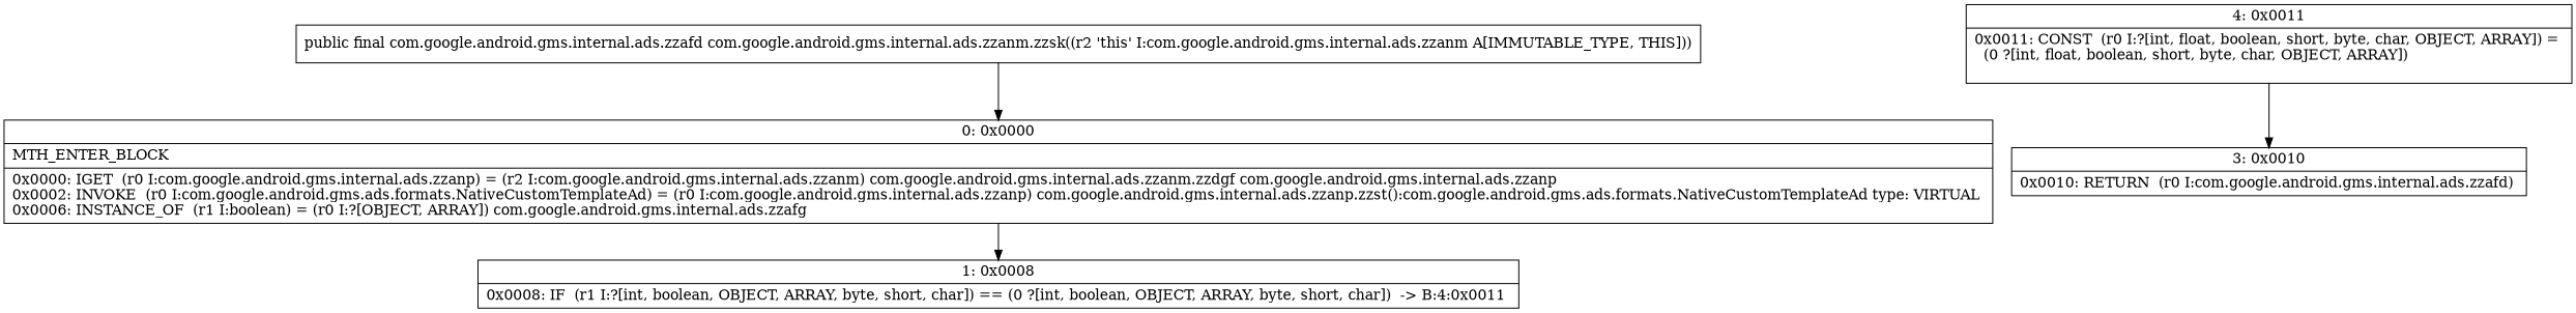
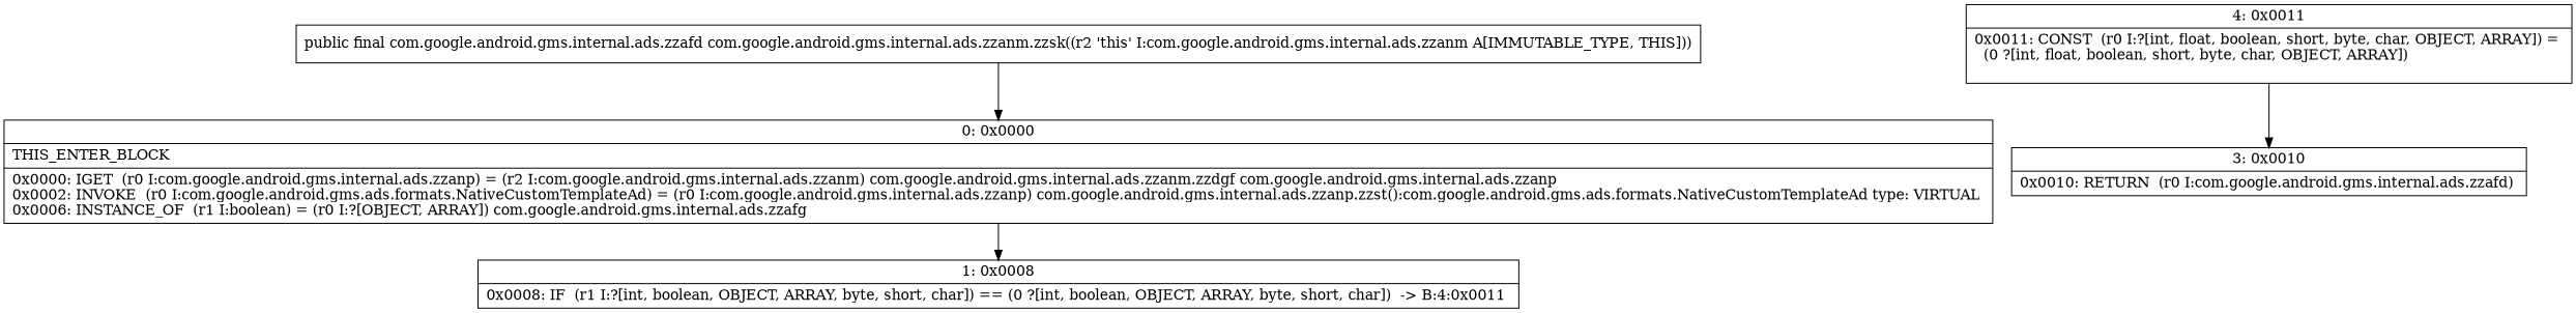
  digraph {
    node [shape=record]
-   n1 [label="{0\:\ 0x0000|MTH_ENTER_BLOCK\l|0x0000: IGET  (r0 I:com.google.android.gms.internal.ads.zzanp) = (r2 I:com.google.android.gms.internal.ads.zzanm) com.google.android.gms.internal.ads.zzanm.zzdgf com.google.android.gms.internal.ads.zzanp \l0x0002: INVOKE  (r0 I:com.google.android.gms.ads.formats.NativeCustomTemplateAd) = (r0 I:com.google.android.gms.internal.ads.zzanp) com.google.android.gms.internal.ads.zzanp.zzst():com.google.android.gms.ads.formats.NativeCustomTemplateAd type: VIRTUAL \l0x0006: INSTANCE_OF  (r1 I:boolean) = (r0 I:?[OBJECT, ARRAY]) com.google.android.gms.internal.ads.zzafg \l}"]
+   n1 [label="{0\:\ 0x0000|THIS_ENTER_BLOCK\l|0x0000: IGET  (r0 I:com.google.android.gms.internal.ads.zzanp) = (r2 I:com.google.android.gms.internal.ads.zzanm) com.google.android.gms.internal.ads.zzanm.zzdgf com.google.android.gms.internal.ads.zzanp \l0x0002: INVOKE  (r0 I:com.google.android.gms.ads.formats.NativeCustomTemplateAd) = (r0 I:com.google.android.gms.internal.ads.zzanp) com.google.android.gms.internal.ads.zzanp.zzst():com.google.android.gms.ads.formats.NativeCustomTemplateAd type: VIRTUAL \l0x0006: INSTANCE_OF  (r1 I:boolean) = (r0 I:?[OBJECT, ARRAY]) com.google.android.gms.internal.ads.zzafg \l}"]
    n2 [label="{1\:\ 0x0008|0x0008: IF  (r1 I:?[int, boolean, OBJECT, ARRAY, byte, short, char]) == (0 ?[int, boolean, OBJECT, ARRAY, byte, short, char])  \-\> B:4:0x0011 \l}"]
    n3 [label="{4\:\ 0x0011|0x0011: CONST  (r0 I:?[int, float, boolean, short, byte, char, OBJECT, ARRAY]) = \l  (0 ?[int, float, boolean, short, byte, char, OBJECT, ARRAY])\l \l}"]
    n4 [label="{3\:\ 0x0010|0x0010: RETURN  (r0 I:com.google.android.gms.internal.ads.zzafd) \l}"]
    n5 [label="{public final com.google.android.gms.internal.ads.zzafd com.google.android.gms.internal.ads.zzanm.zzsk((r2 'this' I:com.google.android.gms.internal.ads.zzanm A[IMMUTABLE_TYPE, THIS])) }"]
    n1 -> n2
    n3 -> n4
    n5 -> n1
  }
